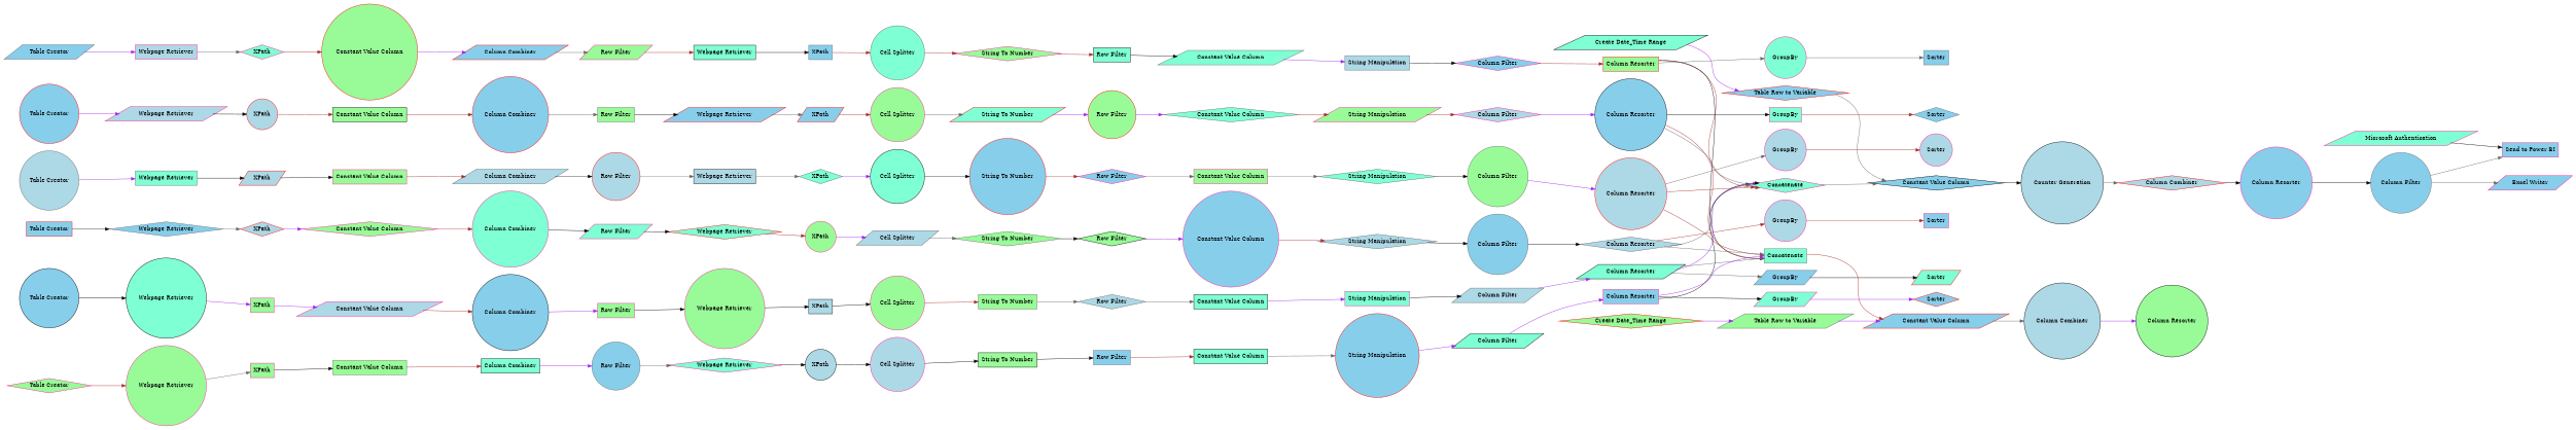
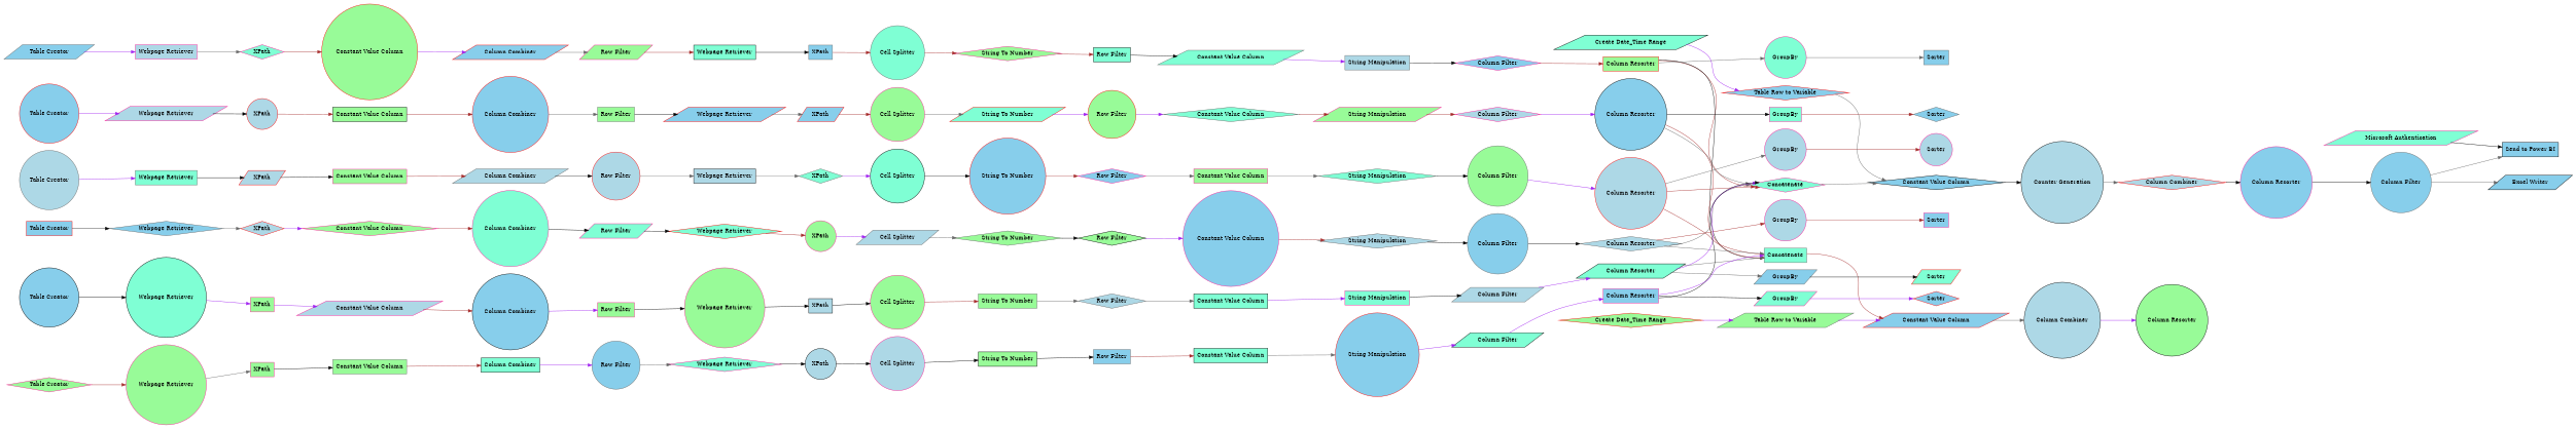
  digraph {
    rankdir=LR
    node [color=deeppink fillcolor=skyblue shape=circle style=filled]
    edge [color=black]
    n1 [color=red fillcolor=lightblue label=XPath shape=diamond]
    n2 [fillcolor=palegreen label="Constant Value Column" shape=diamond]
    n3 [fillcolor=aquamarine label="Column Combiner"]
    n4 [color=black fillcolor=aquamarine label="Row Filter" shape=box]
    n5 [color=gray40 fillcolor=aquamarine label="Constant Value Column" shape=parallelogram]
    n6 [color=gray40 fillcolor=lightblue label="String Manipulation" shape=box]
    n7 [color=gray40 fillcolor=lightblue label="Column Combiner" shape=parallelogram]
    n8 [color=red fillcolor=lightblue label="Row Filter"]
    n9 [color=black fillcolor=lightblue label="Webpage Retriever" shape=box]
    n10 [color=red fillcolor=lightblue label=XPath shape=parallelogram]
    n11 [fillcolor=palegreen label="Constant Value Column" shape=box]
    n12 [color=gray40 fillcolor=aquamarine label="Cell Splitter"]
    n13 [fillcolor=palegreen label="String To Number" shape=diamond]
    n14 [color=gray40 fillcolor=palegreen label="Table Row to Variable" shape=parallelogram]
    n15 [color=red label="Constant Value Column" shape=parallelogram]
    n16 [color=black fillcolor=lightblue label="Column Combiner"]
    n17 [label="Column Filter" shape=diamond]
    n18 [color=red fillcolor=palegreen label="Column Resorter" shape=box]
    n19 [fillcolor=aquamarine label=Concatenate shape=diamond]
    n20 [color=gray40 fillcolor=aquamarine label=Concatenate shape=box]
    n21 [fillcolor=aquamarine label=GroupBy]
    n22 [color=gray40 fillcolor=aquamarine label=XPath shape=diamond]
    n23 [fillcolor=palegreen label="Row Filter" shape=parallelogram]
    n24 [color=black fillcolor=aquamarine label="Webpage Retriever" shape=box]
    n25 [color=gray40 label=XPath shape=box]
    n26 [color=gray40 fillcolor=aquamarine label="Constant Value Column" shape=diamond]
    n27 [fillcolor=palegreen label="String Manipulation" shape=parallelogram]
    n28 [fillcolor=lightblue label="Column Filter" shape=diamond]
    n29 [color=black label="Column Resorter"]
    n30 [fillcolor=aquamarine label=GroupBy shape=box]
    n31 [color=gray40 fillcolor=palegreen label="Column Filter"]
    n32 [color=red fillcolor=lightblue label="Column Resorter"]
    n33 [fillcolor=lightblue label=GroupBy]
    n34 [color=black fillcolor=lightblue label=XPath shape=box]
    n35 [fillcolor=palegreen label="Cell Splitter"]
    n36 [color=gray40 fillcolor=palegreen label="String To Number" shape=box]
    n37 [label="Row Filter" shape=diamond]
    n38 [fillcolor=palegreen label="Constant Value Column" shape=box]
    n39 [color=gray40 fillcolor=aquamarine label="String Manipulation" shape=diamond]
-   n40 [label="Send to Power BI" shape=box]
+   n40 [color=black label="Send to Power BI" shape=box]
    n41 [fillcolor=lightblue label=GroupBy]
    n42 [label=Sorter shape=box]
    n43 [color=red label="Column Combiner"]
    n44 [color=gray40 fillcolor=palegreen label="Row Filter" shape=box]
    n45 [color=red label="Webpage Retriever" shape=parallelogram]
    n46 [color=red label="Table Creator"]
    n47 [fillcolor=lightblue label="Webpage Retriever" shape=parallelogram]
    n48 [color=red fillcolor=lightblue label=XPath]
    n49 [color=gray40 label=GroupBy shape=parallelogram]
    n50 [color=red fillcolor=aquamarine label=Sorter shape=parallelogram]
-   n51 [label="Excel Writer" shape=parallelogram]
+   n51 [color=black label="Excel Writer" shape=parallelogram]
    n52 [color=black fillcolor=aquamarine label="Webpage Retriever"]
    n53 [fillcolor=palegreen label=XPath shape=box]
    n54 [fillcolor=lightblue label="Constant Value Column" shape=parallelogram]
    n55 [color=gray40 fillcolor=lightblue label="String Manipulation" shape=diamond]
    n56 [color=gray40 label="Column Filter"]
    n57 [color=gray40 fillcolor=lightblue label="Column Resorter" shape=diamond]
    n58 [color=black label="Constant Value Column" shape=diamond]
    n59 [color=black fillcolor=lightblue label="Counter Generation"]
    n60 [color=red fillcolor=palegreen label="Constant Value Column"]
    n61 [color=red label="Column Combiner" shape=parallelogram]
    n62 [color=red fillcolor=lightblue label="Column Combiner" shape=diamond]
    n63 [color=gray40 label=Sorter shape=diamond]
    n64 [color=gray40 fillcolor=palegreen label="String To Number" shape=diamond]
    n65 [color=black fillcolor=palegreen label="Row Filter" shape=diamond]
    n66 [label="Constant Value Column"]
    n67 [color=black fillcolor=palegreen label="Constant Value Column" shape=box]
    n68 [color=black fillcolor=aquamarine label="Cell Splitter"]
    n69 [color=red label="String To Number"]
    n70 [fillcolor=palegreen label="Cell Splitter"]
    n71 [color=red fillcolor=aquamarine label="String To Number" shape=parallelogram]
    n72 [color=red fillcolor=palegreen label="Row Filter"]
    n73 [color=black fillcolor=lightblue label=XPath]
    n74 [fillcolor=lightblue label="Cell Splitter"]
    n75 [color=black fillcolor=palegreen label="String To Number" shape=box]
    n76 [color=black label="Column Combiner"]
    n77 [fillcolor=palegreen label="Row Filter" shape=box]
    n78 [color=black fillcolor=palegreen label="Column Resorter"]
    n79 [color=gray40 fillcolor=aquamarine label="Webpage Retriever" shape=box]
    n80 [color=gray40 fillcolor=lightblue label="Row Filter" shape=diamond]
    n81 [color=black fillcolor=aquamarine label="Constant Value Column" shape=box]
    n82 [fillcolor=aquamarine label="String Manipulation" shape=box]
    n83 [fillcolor=aquamarine label="Webpage Retriever" shape=diamond]
    n84 [color=red label=XPath shape=parallelogram]
    n85 [color=gray40 label="Row Filter" shape=box]
    n86 [color=black fillcolor=aquamarine label="Constant Value Column" shape=box]
    n87 [color=gray40 label=Sorter shape=box]
    n88 [color=gray40 fillcolor=lightblue label="Table Creator"]
    n89 [fillcolor=palegreen label="Webpage Retriever"]
    n90 [label="Column Resorter"]
    n91 [color=gray40 label="Column Filter"]
    n92 [color=gray40 label="Row Filter"]
    n93 [fillcolor=palegreen label=XPath]
    n94 [color=gray40 fillcolor=lightblue label="Cell Splitter" shape=parallelogram]
    n95 [color=gray40 fillcolor=lightblue label="Column Filter" shape=parallelogram]
    n96 [color=black fillcolor=aquamarine label="Column Resorter" shape=parallelogram]
    n97 [fillcolor=aquamarine label="Row Filter" shape=parallelogram]
    n98 [color=red fillcolor=aquamarine label="Webpage Retriever" shape=diamond]
    n99 [label="Column Resorter" shape=box]
    n100 [fillcolor=aquamarine label=GroupBy shape=parallelogram]
    n101 [color=red label=Sorter shape=diamond]
    n102 [color=red label="Table Creator" shape=box]
    n103 [color=gray40 label="Webpage Retriever" shape=diamond]
    n104 [color=gray40 label="Table Creator" shape=parallelogram]
    n105 [fillcolor=lightblue label="Webpage Retriever" shape=box]
    n106 [fillcolor=aquamarine label=XPath shape=diamond]
    n107 [color=red label="String Manipulation"]
    n108 [color=black fillcolor=aquamarine label="Column Filter" shape=parallelogram]
    n109 [fillcolor=lightblue label=Sorter]
    n110 [fillcolor=palegreen label="Webpage Retriever"]
    n111 [fillcolor=palegreen label=XPath shape=box]
    n112 [color=gray40 fillcolor=palegreen label="Constant Value Column" shape=box]
    n113 [color=black fillcolor=aquamarine label="Column Combiner" shape=box]
    n114 [color=red fillcolor=palegreen label="Create Date_Time Range" shape=diamond]
    n115 [color=black fillcolor=aquamarine label="Create Date_Time Range" shape=parallelogram]
    n116 [color=red label="Table Row to Variable" shape=diamond]
    n117 [fillcolor=aquamarine label="Microsoft Authentication" shape=parallelogram]
    n118 [color=black label="Table Creator"]
    n119 [fillcolor=palegreen label="Table Creator" shape=diamond]
    n1 -> n2 [color=purple]
    n2 -> n3 [color=brown]
    n3 -> n97
    n4 -> n5
    n5 -> n6 [color=purple]
    n6 -> n17
    n7 -> n8
    n8 -> n9 [color=gray40]
    n9 -> n22 [color=gray40]
    n10 -> n11
    n11 -> n7 [color=brown]
    n12 -> n13 [color=brown]
    n13 -> n4 [color=brown]
    n14 -> n15 [color=purple]
    n15 -> n16 [color=gray40]
    n16 -> n78 [color=purple]
    n17 -> n18 [color=brown]
    n18 -> n19 [color=brown]
    n18 -> n20
    n18 -> n21 [color=gray40]
    n19 -> n58 [color=gray40]
    n20 -> n15 [color=brown]
    n21 -> n87 [color=gray40]
    n22 -> n68 [color=purple]
    n23 -> n24 [color=brown]
    n24 -> n25
    n25 -> n12 [color=brown]
    n26 -> n27 [color=brown]
    n27 -> n28 [color=brown]
    n28 -> n29 [color=purple]
    n29 -> n19 [color=gray40]
    n29 -> n20 [color=brown]
    n29 -> n30
    n30 -> n63 [color=brown]
    n31 -> n32 [color=purple]
    n32 -> n19 [color=brown]
    n32 -> n20 [color=brown]
    n32 -> n33 [color=gray40]
    n33 -> n109 [color=brown]
    n34 -> n35
    n35 -> n36 [color=brown]
    n36 -> n80 [color=gray40]
    n37 -> n38 [color=gray40]
    n38 -> n39 [color=gray40]
    n39 -> n31
    n41 -> n42 [color=brown]
    n43 -> n44 [color=gray40]
    n44 -> n45
    n45 -> n84 [color=gray40]
    n46 -> n47 [color=purple]
    n47 -> n48
    n48 -> n67 [color=brown]
    n49 -> n50
    n52 -> n53 [color=purple]
    n53 -> n54 [color=purple]
    n54 -> n76 [color=brown]
    n55 -> n56
    n56 -> n57
    n57 -> n19 [color=gray40]
    n57 -> n20 [color=gray40]
    n57 -> n41 [color=brown]
    n58 -> n59
    n59 -> n62 [color=gray40]
    n60 -> n61 [color=purple]
    n61 -> n23 [color=gray40]
    n62 -> n90
    n64 -> n65
    n65 -> n66 [color=purple]
    n66 -> n55 [color=brown]
    n67 -> n43 [color=brown]
    n68 -> n69
    n69 -> n37 [color=brown]
    n70 -> n71 [color=gray40]
    n71 -> n72 [color=purple]
    n72 -> n26 [color=purple]
    n73 -> n74
    n74 -> n75
    n75 -> n85
    n76 -> n77 [color=purple]
    n77 -> n89
    n79 -> n10
    n80 -> n81 [color=gray40]
    n81 -> n82 [color=purple]
    n82 -> n95
    n83 -> n73
    n84 -> n70 [color=brown]
    n85 -> n86 [color=brown]
    n86 -> n107 [color=gray40]
    n88 -> n79 [color=purple]
    n89 -> n34
    n90 -> n91
    n91 -> n40 [color=gray40]
    n91 -> n51 [color=gray40]
    n92 -> n83 [color=gray40]
    n93 -> n94 [color=purple]
    n94 -> n64 [color=gray40]
    n95 -> n96 [color=purple]
    n96 -> n19 [color=purple]
    n96 -> n20 [color=gray40]
    n96 -> n49 [color=gray40]
    n97 -> n98
    n98 -> n93 [color=brown]
    n99 -> n19
    n99 -> n20 [color=purple]
    n99 -> n100
    n100 -> n101 [color=purple]
    n102 -> n103
    n103 -> n1 [color=gray40]
    n104 -> n105 [color=purple]
    n105 -> n106 [color=gray40]
    n106 -> n60 [color=brown]
    n107 -> n108 [color=purple]
    n108 -> n99 [color=purple]
    n110 -> n111 [color=gray40]
    n111 -> n112
    n112 -> n113 [color=brown]
    n113 -> n92 [color=purple]
    n114 -> n14 [color=purple]
    n115 -> n116 [color=purple]
    n116 -> n58 [color=gray40]
    n117 -> n40
    n118 -> n52
    n119 -> n110 [color=brown]
  }
